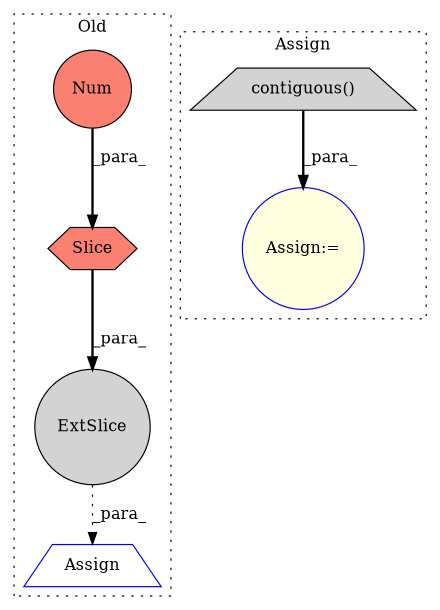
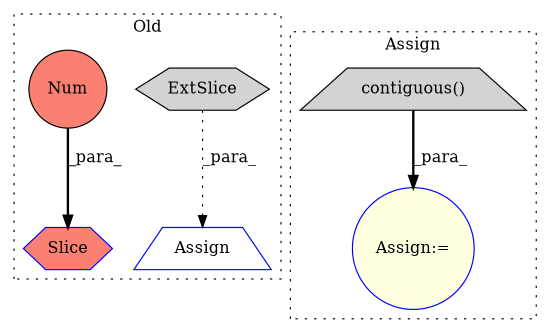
  digraph {
    node [color=blue fillcolor=lightgrey l=2 s=6827 shape=trapezium style=filled]
    edge [style=bold]
    n1 [a=63 fillcolor=white l="25,0" label=Assign s="6806,0"]
-   n2 [a=85 color=black l=14 label=ExtSlice s=6806 shape=circle]
-   n3 [a=80 color=black fillcolor=salmon label=Slice shape=hexagon]
+   n2 [a=85 color=black l=14 label=ExtSlice s=6806 shape=hexagon]
+   n3 [a=80 fillcolor=salmon label=Slice shape=hexagon]
    n4 [a=76 color=black fillcolor=salmon label=Num shape=circle]
    n5 [a=75 color=black l=39 label="contiguous()" s=6508]
    n6 [a=68 fillcolor=lightyellow l=3 label="Assign:=" s=7331 shape=circle]
    subgraph cluster_1 {
      label=Old
      style=dotted
      n1
      n2
      n3
      n4
    }
    subgraph cluster_2 {
      label=Assign
      style=dotted
      n5
      n6
    }
    n2 -> n1 [label=_para_ style=dotted]
-   n3 -> n2 [label=_para_]
    n4 -> n3 [label=_para_]
    n5 -> n6 [label=_para_]
  }
